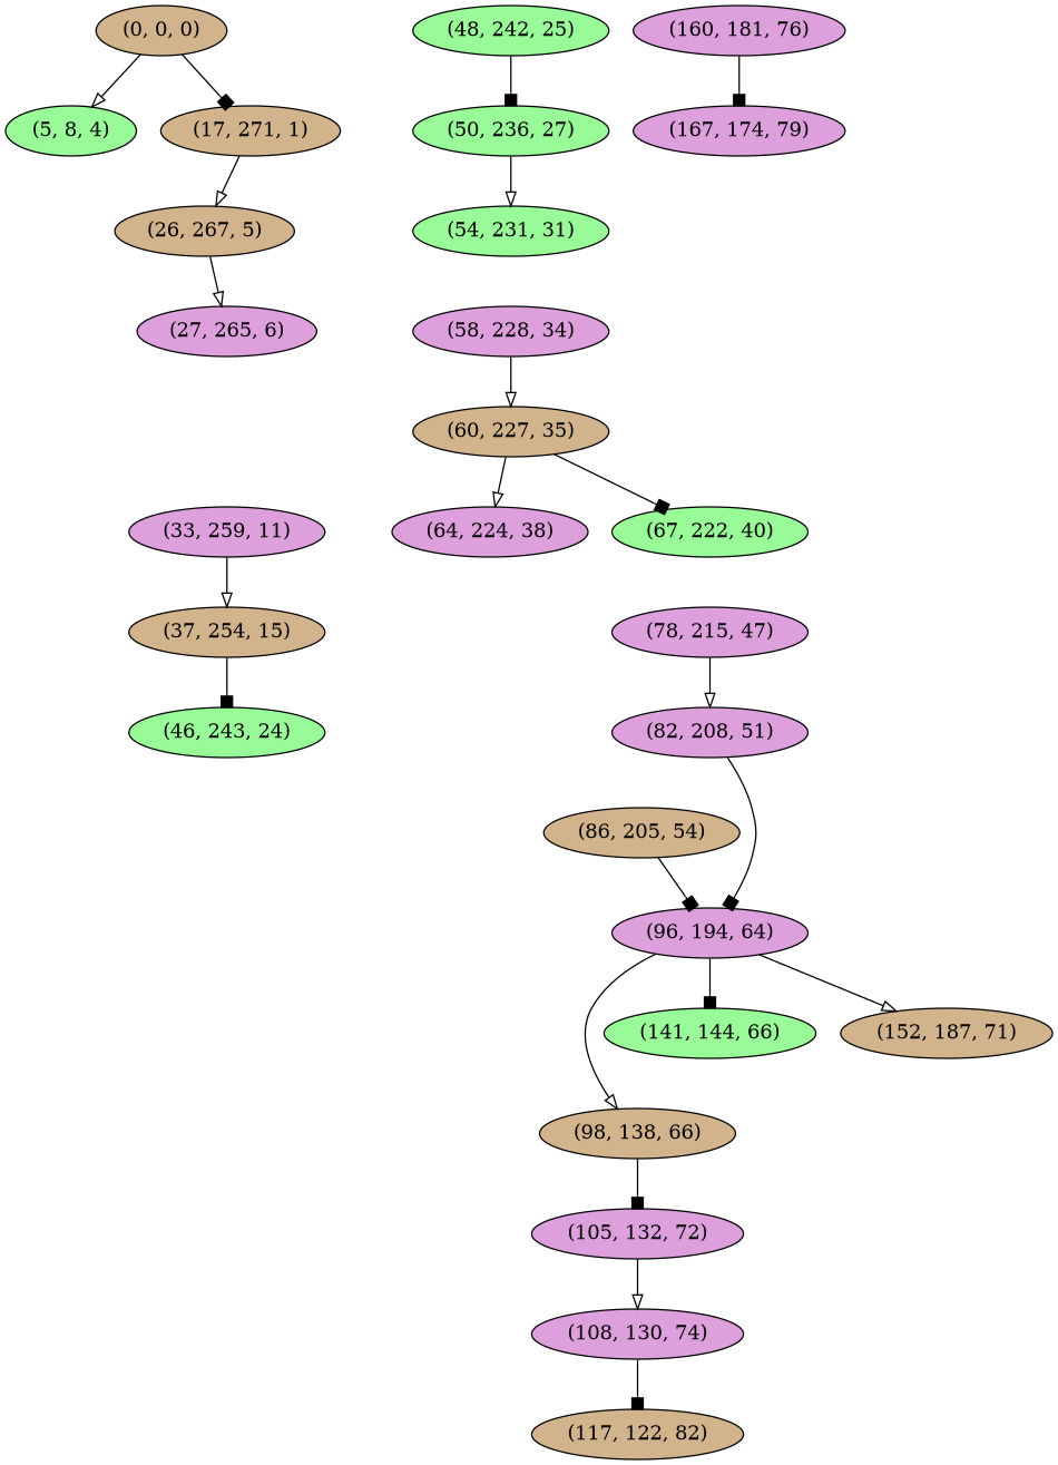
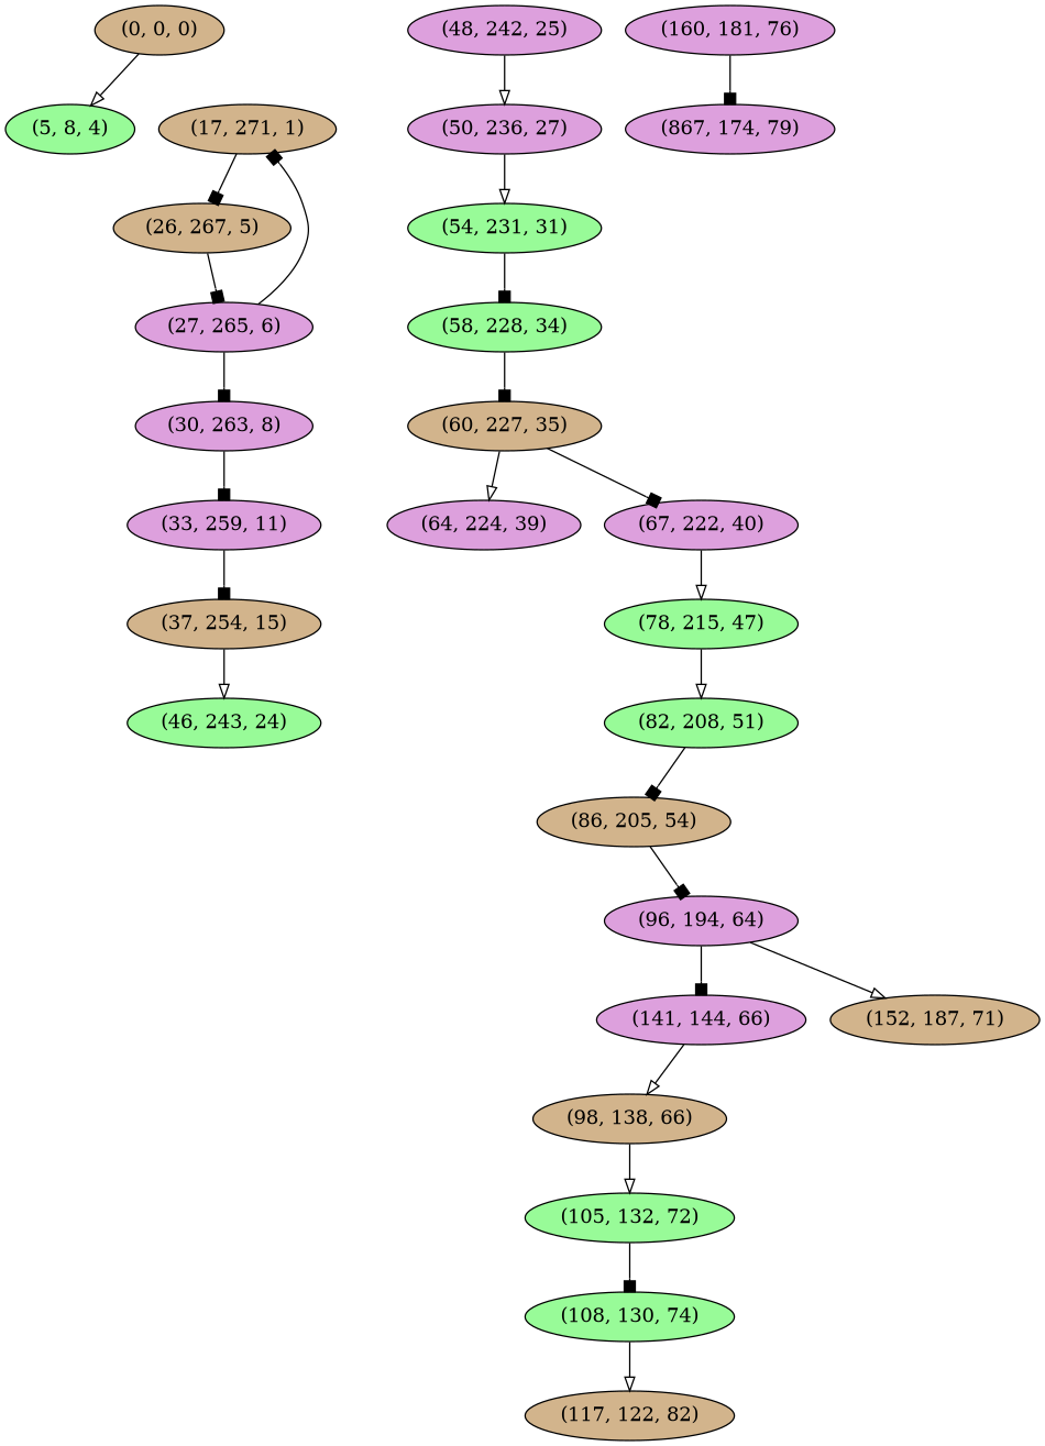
  digraph {
    node [fillcolor=plum style=filled]
    edge [arrowhead=box]
    "(0, 0, 0)" [fillcolor=tan]
    "(5, 8, 4)" [fillcolor=palegreen]
    "(17, 271, 1)" [fillcolor=tan]
    "(26, 267, 5)" [fillcolor=tan]
    "(27, 265, 6)"
+   "(30, 263, 8)"
    "(33, 259, 11)"
    "(37, 254, 15)" [fillcolor=tan]
    "(46, 243, 24)" [fillcolor=palegreen]
-   "(50, 236, 27)" [fillcolor=palegreen]
-   "(48, 242, 25)" [fillcolor=palegreen]
+   "(50, 236, 27)"
+   "(48, 242, 25)"
    "(54, 231, 31)" [fillcolor=palegreen]
-   "(58, 228, 34)"
+   "(58, 228, 34)" [fillcolor=palegreen]
    "(60, 227, 35)" [fillcolor=tan]
-   "(64, 224, 38)"
-   "(67, 222, 40)" [fillcolor=palegreen]
-   "(78, 215, 47)"
-   "(82, 208, 51)"
+   "(64, 224, 38)" [label="(64, 224, 39)"]
+   "(67, 222, 40)"
+   "(78, 215, 47)" [fillcolor=palegreen]
+   "(82, 208, 51)" [fillcolor=palegreen]
    "(86, 205, 54)" [fillcolor=tan]
    "(96, 194, 64)"
    "(98, 138, 66)" [fillcolor=tan]
-   "(141, 144, 66)" [fillcolor=palegreen]
+   "(141, 144, 66)"
    "(152, 187, 71)" [fillcolor=tan]
-   "(105, 132, 72)"
-   "(108, 130, 74)"
+   "(105, 132, 72)" [fillcolor=palegreen]
+   "(108, 130, 74)" [fillcolor=palegreen]
    "(117, 122, 82)" [fillcolor=tan]
    "(160, 181, 76)"
-   "(167, 174, 79)"
+   "(167, 174, 79)" [label="(867, 174, 79)"]
    "(0, 0, 0)" -> "(5, 8, 4)" [arrowhead=onormal]
-   "(0, 0, 0)" -> "(17, 271, 1)"
-   "(17, 271, 1)" -> "(26, 267, 5)" [arrowhead=onormal]
-   "(26, 267, 5)" -> "(27, 265, 6)" [arrowhead=onormal]
-   "(33, 259, 11)" -> "(37, 254, 15)" [arrowhead=onormal]
-   "(37, 254, 15)" -> "(46, 243, 24)"
+   "(27, 265, 6)" -> "(17, 271, 1)"
+   "(17, 271, 1)" -> "(26, 267, 5)"
+   "(26, 267, 5)" -> "(27, 265, 6)"
+   "(27, 265, 6)" -> "(30, 263, 8)"
+   "(30, 263, 8)" -> "(33, 259, 11)"
+   "(33, 259, 11)" -> "(37, 254, 15)"
+   "(37, 254, 15)" -> "(46, 243, 24)" [arrowhead=onormal]
    "(50, 236, 27)" -> "(54, 231, 31)" [arrowhead=onormal]
-   "(48, 242, 25)" -> "(50, 236, 27)"
-   "(58, 228, 34)" -> "(60, 227, 35)" [arrowhead=onormal]
+   "(48, 242, 25)" -> "(50, 236, 27)" [arrowhead=onormal]
+   "(54, 231, 31)" -> "(58, 228, 34)"
+   "(58, 228, 34)" -> "(60, 227, 35)"
    "(60, 227, 35)" -> "(64, 224, 38)" [arrowhead=onormal]
    "(60, 227, 35)" -> "(67, 222, 40)"
+   "(67, 222, 40)" -> "(78, 215, 47)" [arrowhead=onormal]
    "(78, 215, 47)" -> "(82, 208, 51)" [arrowhead=onormal]
-   "(82, 208, 51)" -> "(96, 194, 64)"
+   "(82, 208, 51)" -> "(86, 205, 54)"
    "(86, 205, 54)" -> "(96, 194, 64)"
-   "(96, 194, 64)" -> "(98, 138, 66)" [arrowhead=onormal]
+   "(141, 144, 66)" -> "(98, 138, 66)" [arrowhead=onormal]
    "(96, 194, 64)" -> "(141, 144, 66)"
    "(96, 194, 64)" -> "(152, 187, 71)" [arrowhead=onormal]
-   "(98, 138, 66)" -> "(105, 132, 72)"
-   "(105, 132, 72)" -> "(108, 130, 74)" [arrowhead=onormal]
-   "(108, 130, 74)" -> "(117, 122, 82)"
+   "(98, 138, 66)" -> "(105, 132, 72)" [arrowhead=onormal]
+   "(105, 132, 72)" -> "(108, 130, 74)"
+   "(108, 130, 74)" -> "(117, 122, 82)" [arrowhead=onormal]
    "(160, 181, 76)" -> "(167, 174, 79)"
  }
